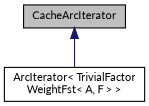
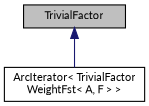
  digraph {
    fontname=Lato
    node [color=black fontname=Lato fontsize=10 shape=record style=filled]
-   n1 [fillcolor=grey75 fontcolor=black height=0.2 label=CacheArcIterator width=0.4]
+   n1 [fillcolor=grey75 fontcolor=black height=0.2 label=TrivialFactor width=0.4]
    n2 [fillcolor=white height=0.2 label="ArcIterator\< TrivialFactor\lWeightFst\< A, F \> \>" width=0.4]
    n1 -> n2 [color=midnightblue dir=back fontname=Lato fontsize=10 labelfontname=Helvetica labelfontsize=10 style=solid]
  }
